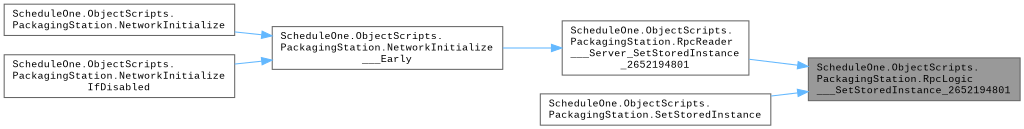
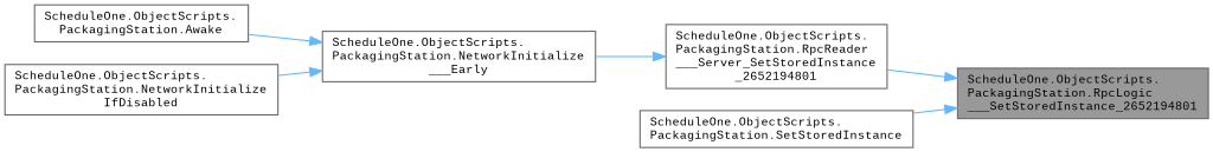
  digraph {
    rankdir=RL
    fontname="Liberation Mono"
    node [color=grey40 fillcolor=white fontname="Liberation Mono" fontsize=10 shape=box style=filled]
    edge [color=steelblue1 dir=back fontname="Liberation Mono" fontsize=10 labelfontname=Helvetica labelfontsize=10 style=solid]
    n1 [color=gray40 fillcolor=grey60 fontcolor=black height=0.2 label="ScheduleOne.ObjectScripts.\lPackagingStation.RpcLogic\l___SetStoredInstance_2652194801" width=0.4]
    n2 [height=0.2 label="ScheduleOne.ObjectScripts.\lPackagingStation.RpcReader\l___Server_SetStoredInstance\l_2652194801" width=0.4]
    n3 [height=0.2 label="ScheduleOne.ObjectScripts.\lPackagingStation.SetStoredInstance" width=0.4]
    n4 [height=0.2 label="ScheduleOne.ObjectScripts.\lPackagingStation.NetworkInitialize\l___Early" width=0.4]
-   n5 [height=0.2 label="ScheduleOne.ObjectScripts.\lPackagingStation.NetworkInitialize" width=0.4]
+   n5 [height=0.2 label="ScheduleOne.ObjectScripts.\lPackagingStation.Awake" width=0.4]
    n6 [height=0.2 label="ScheduleOne.ObjectScripts.\lPackagingStation.NetworkInitialize\lIfDisabled" width=0.4]
    n1 -> n2
    n1 -> n3
    n2 -> n4
    n4 -> n5
    n4 -> n6
  }
